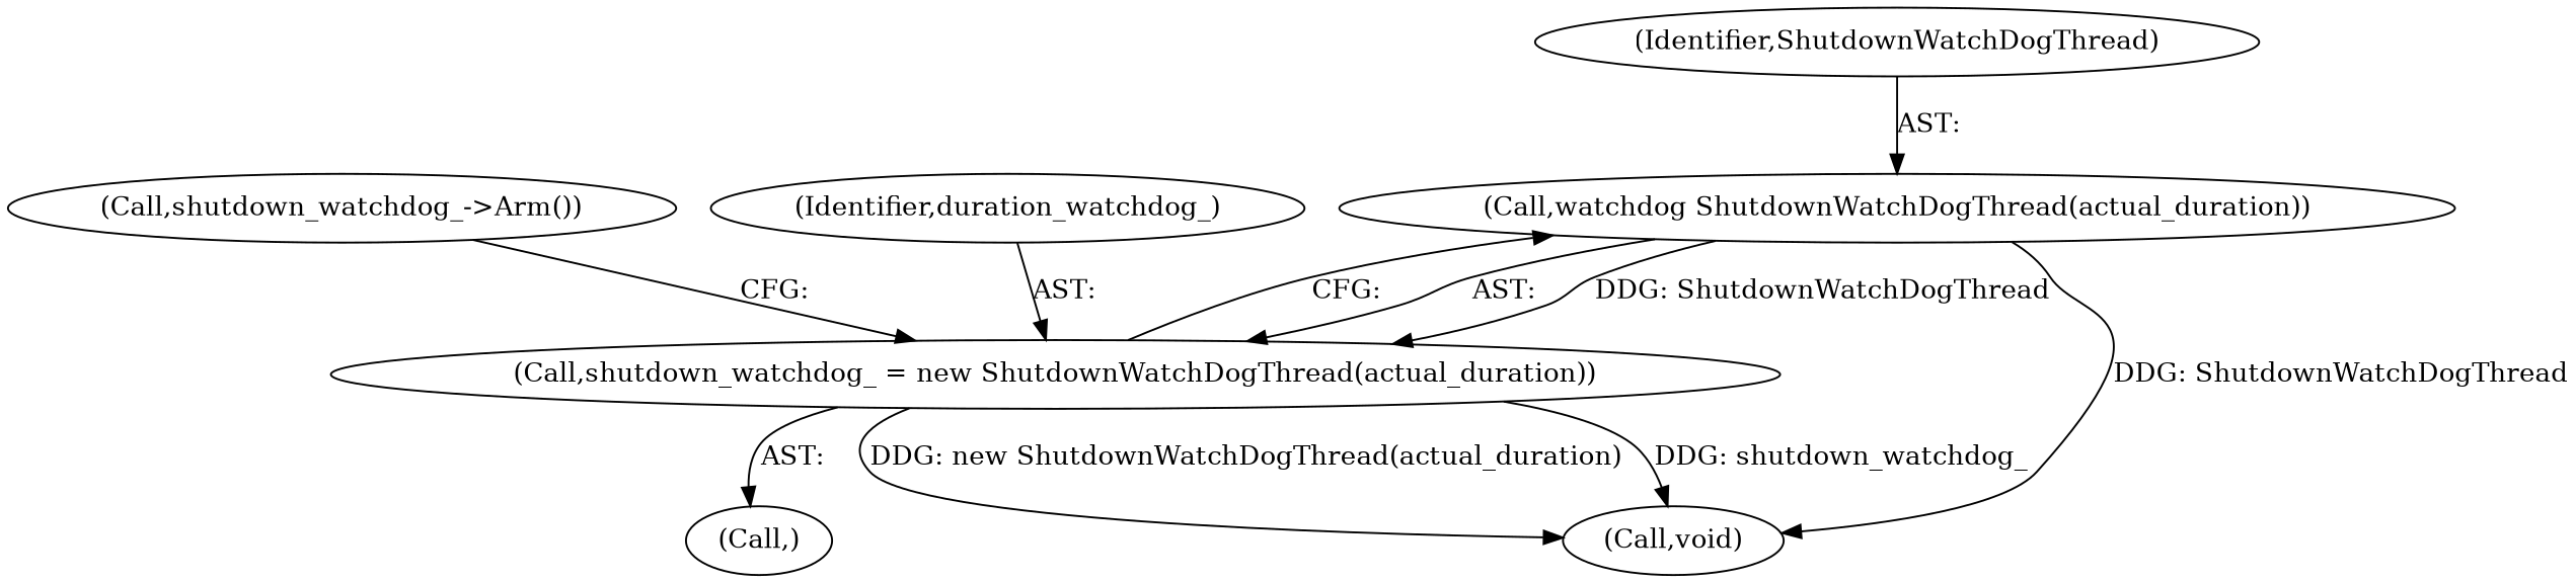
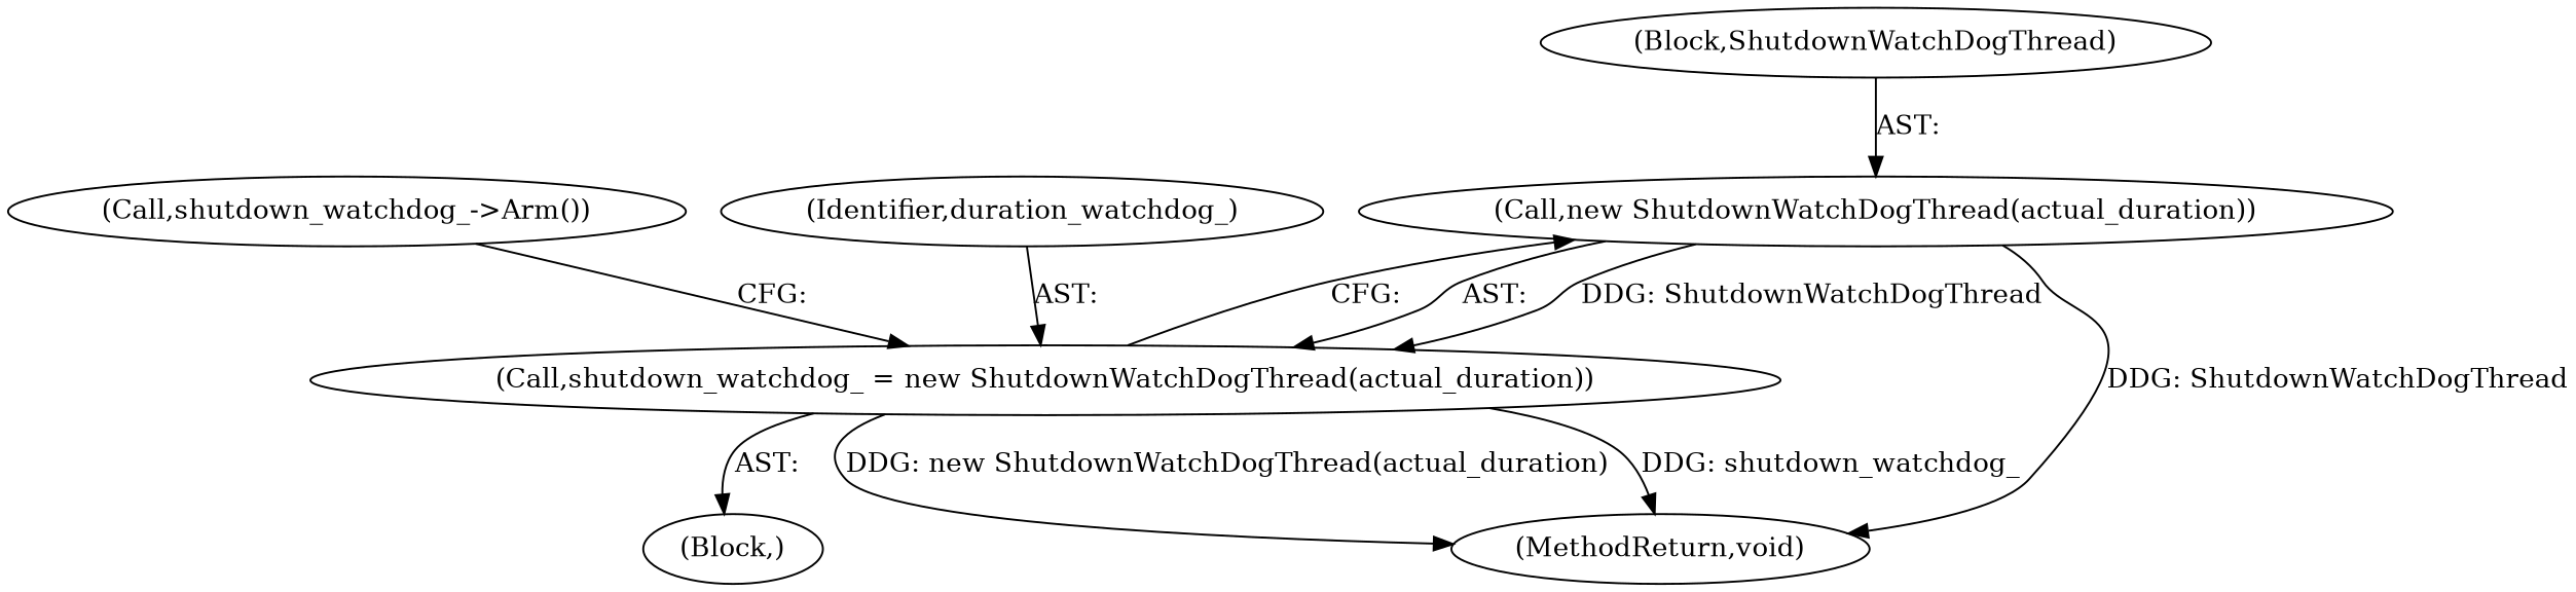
  digraph {
-   n1 [label="(Call,watchdog ShutdownWatchDogThread(actual_duration))"]
+   n1 [label="(Call,new ShutdownWatchDogThread(actual_duration))"]
    n2 [label="(Call,shutdown_watchdog_ = new ShutdownWatchDogThread(actual_duration))"]
-   n3 [label="(Call,void)"]
-   n4 [label="(Call,)"]
-   n5 [label="(Identifier,ShutdownWatchDogThread)"]
+   n3 [label="(MethodReturn,void)"]
+   n4 [label="(Block,)"]
+   n5 [label="(Block,ShutdownWatchDogThread)"]
    n6 [label="(Call,shutdown_watchdog_->Arm())"]
    n7 [label="(Identifier,duration_watchdog_)"]
    n1 -> n2 [label="AST: "]
    n1 -> n2 [label="DDG: ShutdownWatchDogThread"]
    n1 -> n3 [label="DDG: ShutdownWatchDogThread"]
    n2 -> n1 [label="CFG: "]
    n2 -> n3 [label="DDG: shutdown_watchdog_"]
    n2 -> n3 [label="DDG: new ShutdownWatchDogThread(actual_duration)"]
    n2 -> n4 [label="AST: "]
    n5 -> n1 [label="AST: "]
    n6 -> n2 [label="CFG: "]
    n7 -> n2 [label="AST: "]
  }
